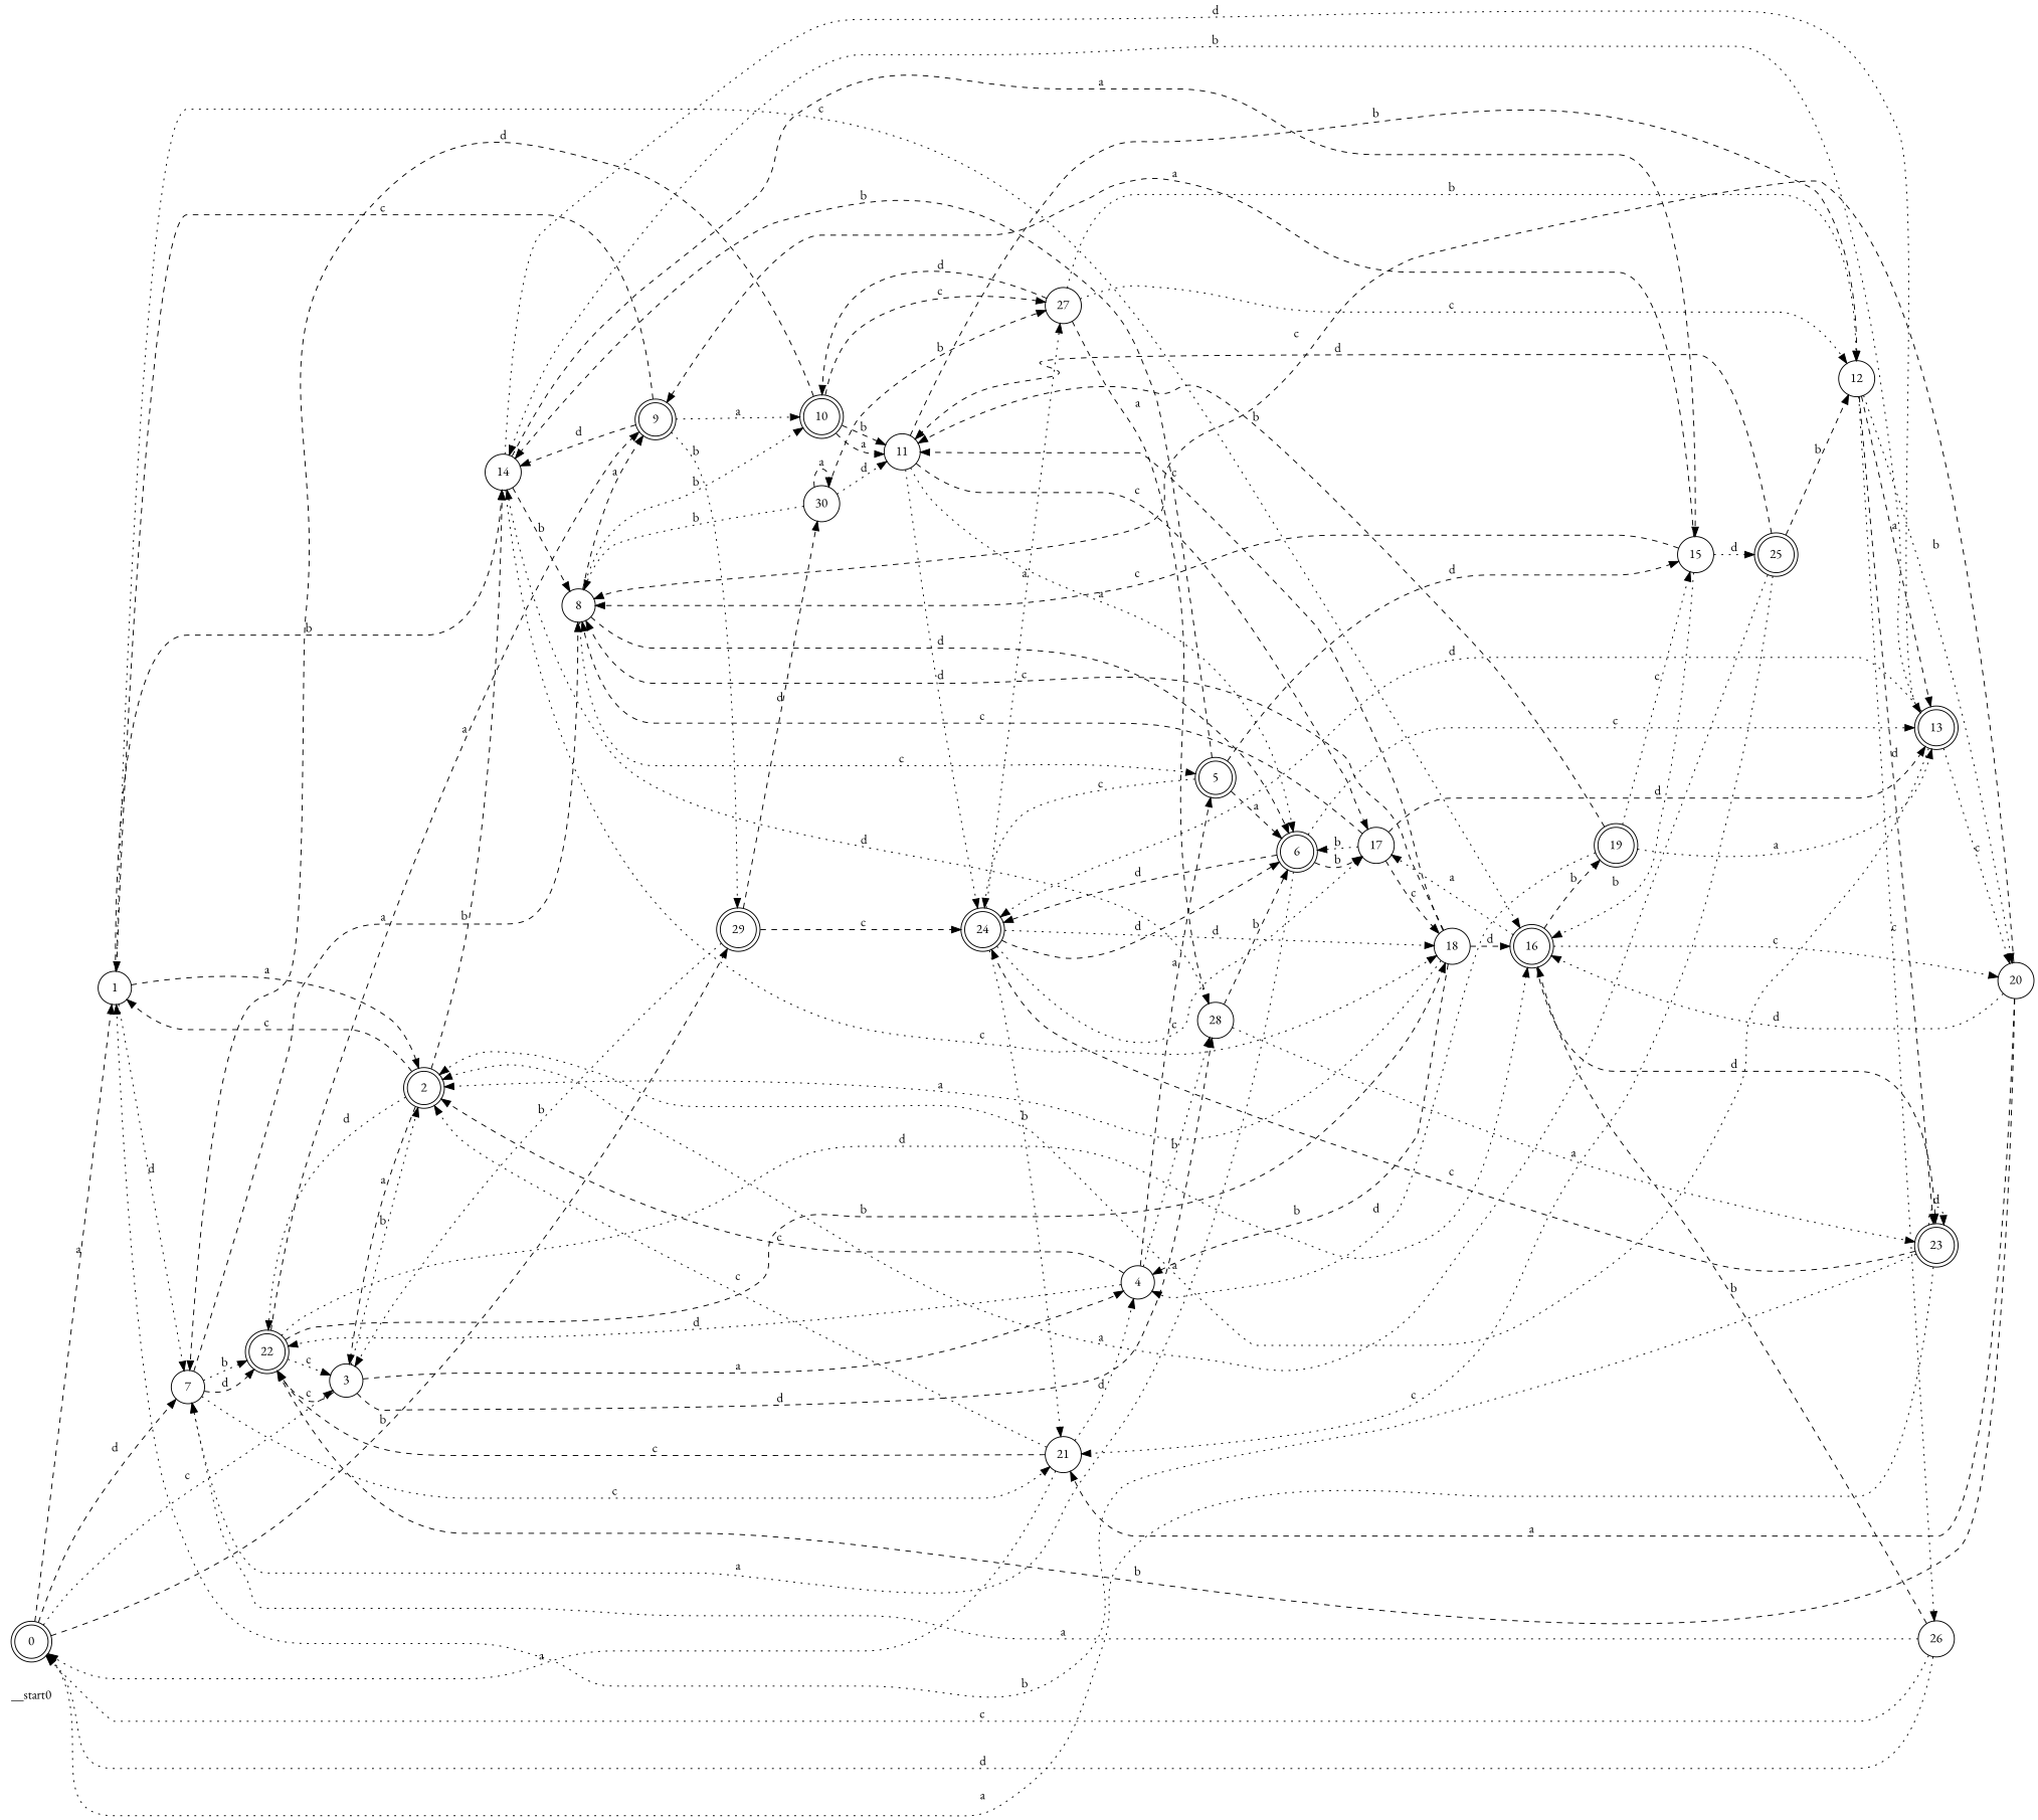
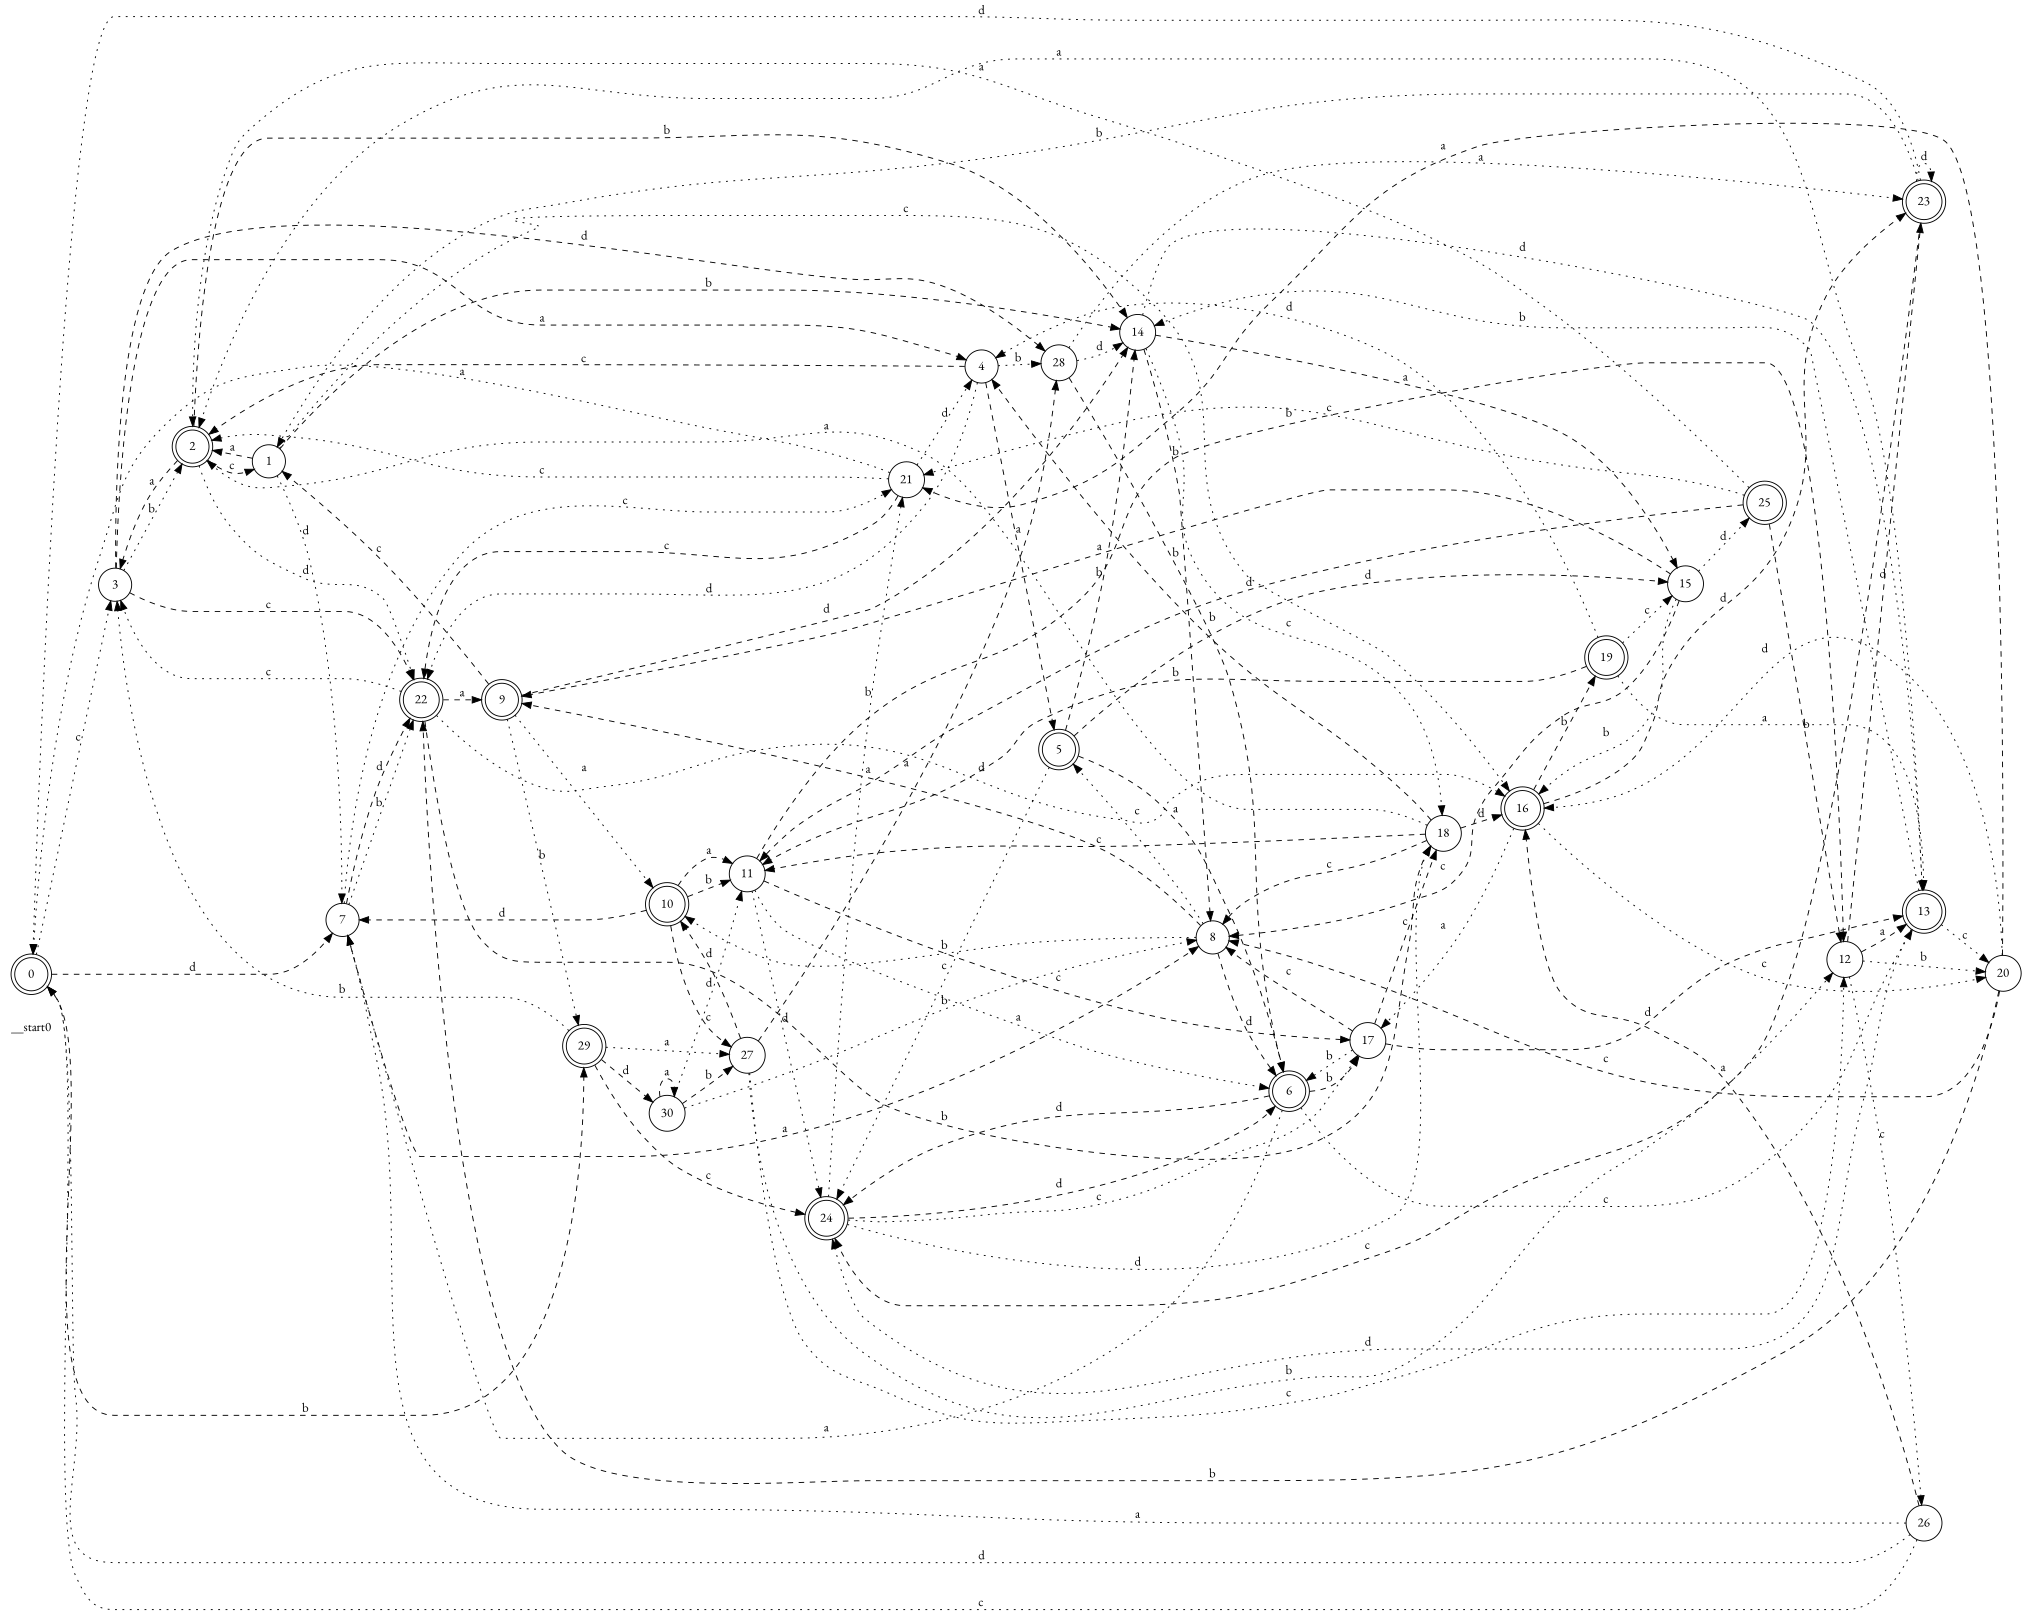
  digraph {
    fontname="EB Garamond"
    rankdir=LR
    node [fontname="EB Garamond" shape=circle color=black fillcolor=white style=filled]
    edge [fontname="EB Garamond" style=dashed]
    __start0 [shape=none color="" fillcolor="" style=""]
    n2 [label=0 shape=doublecircle style="rounded,filled"]
    n3 [label=1]
    n4 [label=3]
    n5 [label=7]
    n6 [label=29 shape=doublecircle style="rounded,filled"]
    n7 [label=2 shape=doublecircle style="rounded,filled"]
    n8 [label=14]
    n9 [label=16 shape=doublecircle style="rounded,filled"]
    n10 [label=22 shape=doublecircle style="rounded,filled"]
    n11 [label=4]
    n12 [label=28]
    n13 [label=8]
    n14 [label=21]
    n15 [label=24 shape=doublecircle style="rounded,filled"]
    n16 [label=27]
    n17 [label=30]
    n18 [label=15]
    n19 [label=13 shape=doublecircle style="rounded,filled"]
    n20 [label=18]
    n21 [label=17]
    n22 [label=20]
    n23 [label=23 shape=doublecircle style="rounded,filled"]
    n24 [label=19 shape=doublecircle style="rounded,filled"]
    n25 [label=9 shape=doublecircle style="rounded,filled"]
    n26 [label=5 shape=doublecircle style="rounded,filled"]
    n27 [label=6 shape=doublecircle]
    n28 [label=25 shape=doublecircle style="rounded,filled"]
    n29 [label=10 shape=doublecircle style="rounded,filled"]
    n30 [label=11]
    n31 [label=12]
    n32 [label=26]
-   n2 -> n3 [label=a]
    n2 -> n4 [label=c style=dotted]
    n2 -> n5 [label=d]
    n2 -> n6 [label=b]
    n3 -> n5 [label=d style=dotted]
    n3 -> n7 [label=a]
    n3 -> n8 [label=b]
    n3 -> n9 [label=c style=dotted]
    n4 -> n7 [label=b style=dotted]
    n4 -> n10 [label=c]
    n4 -> n11 [label=a]
    n4 -> n12 [label=d]
    n5 -> n10 [label=b style=dotted]
    n5 -> n10 [label=d]
    n5 -> n13 [label=a]
    n5 -> n14 [label=c style=dotted]
    n6 -> n4 [label=b style=dotted]
    n6 -> n15 [label=c]
-   n15 -> n16 [label=a style=dotted]
+   n6 -> n16 [label=a style=dotted]
    n6 -> n17 [label=d]
    n7 -> n3 [label=c]
    n7 -> n4 [label=a]
    n7 -> n8 [label=b]
    n7 -> n10 [label=d style=dotted]
    n8 -> n13 [label=b]
    n8 -> n18 [label=a]
    n8 -> n19 [label=d style=dotted]
    n8 -> n20 [label=c style=dotted]
    n9 -> n21 [label=a style=dotted]
    n9 -> n22 [label=c style=dotted]
    n9 -> n23 [label=d]
    n9 -> n24 [label=b]
    n10 -> n4 [label=c style=dotted]
    n10 -> n9 [label=d style=dotted]
    n10 -> n20 [label=b]
    n10 -> n25 [label=a]
    n11 -> n7 [label=c]
    n11 -> n10 [label=d style=dotted]
    n11 -> n12 [label=b style=dotted]
    n11 -> n26 [label=a]
    n12 -> n8 [label=d style=dotted]
    n12 -> n23 [label=a style=dotted]
    n12 -> n27 [label=b]
    n13 -> n25 [label=a]
    n13 -> n26 [label=c style=dotted]
    n13 -> n27 [label=d]
    n13 -> n29 [label=b style=dotted]
    n14 -> n2 [label=a style=dotted]
    n14 -> n7 [label=c style=dotted]
    n14 -> n10 [label=c]
    n14 -> n11 [label=d style=dotted]
    n15 -> n14 [label=b style=dotted]
    n15 -> n20 [label=d style=dotted]
    n15 -> n21 [label=c style=dotted]
    n15 -> n27 [label=d]
    n16 -> n12 [label=a]
    n16 -> n29 [label=d]
    n16 -> n31 [label=b style=dotted]
    n16 -> n31 [label=c style=dotted]
    n17 -> n13 [label=b style=dotted]
    n17 -> n16 [label=b]
    n17 -> n17 [label=a]
    n17 -> n30 [label=d style=dotted]
    n18 -> n9 [label=b style=dotted]
    n18 -> n13 [label=c]
    n18 -> n25 [label=a]
    n18 -> n28 [label=d style=dotted]
    n19 -> n7 [label=a style=dotted]
    n19 -> n8 [label=b style=dotted]
    n19 -> n15 [label=d style=dotted]
    n19 -> n22 [label=c style=dotted]
    n20 -> n7 [label=a style=dotted]
    n20 -> n9 [label=d]
    n20 -> n11 [label=b]
    n20 -> n13 [label=c]
    n20 -> n30 [label=c]
    n21 -> n13 [label=c]
    n21 -> n19 [label=d]
    n21 -> n20 [label=c]
    n21 -> n27 [label=b style=dotted]
    n22 -> n9 [label=d style=dotted]
    n22 -> n10 [label=b]
    n22 -> n13 [label=c]
    n22 -> n14 [label=a]
-   n23 -> n2 [label=a style=dotted]
+   n23 -> n2 [label=d style=dotted]
    n23 -> n3 [label=b style=dotted]
    n23 -> n15 [label=c]
    n23 -> n23 [label=d style=dotted]
    n24 -> n11 [label=d style=dotted]
    n24 -> n18 [label=c style=dotted]
    n24 -> n19 [label=a style=dotted]
    n24 -> n30 [label=b]
    n25 -> n3 [label=c]
    n25 -> n6 [label=b style=dotted]
    n25 -> n8 [label=d]
    n25 -> n29 [label=a style=dotted]
    n26 -> n8 [label=b]
    n26 -> n15 [label=c style=dotted]
    n26 -> n18 [label=d]
    n26 -> n27 [label=a]
    n27 -> n5 [label=a style=dotted]
    n27 -> n15 [label=d]
    n27 -> n19 [label=c style=dotted]
    n27 -> n21 [label=b]
    n28 -> n7 [label=a style=dotted]
    n28 -> n14 [label=c style=dotted]
    n28 -> n30 [label=d]
    n28 -> n31 [label=b]
    n29 -> n5 [label=d]
    n29 -> n16 [label=c]
    n29 -> n30 [label=a]
    n29 -> n30 [label=b]
    n30 -> n15 [label=d style=dotted]
    n30 -> n21 [label=c]
    n30 -> n27 [label=a style=dotted]
    n30 -> n31 [label=b]
    n31 -> n19 [label=a]
    n31 -> n22 [label=b style=dotted]
    n31 -> n23 [label=d]
    n31 -> n32 [label=c style=dotted]
    n32 -> n2 [label=c style=dotted]
    n32 -> n2 [label=d style=dotted]
    n32 -> n5 [label=a style=dotted]
-   n32 -> n9 [label=b]
+   n32 -> n9 [label=a]
  }
